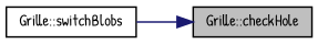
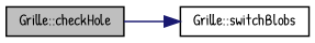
  digraph {
    rankdir=LR
    fontname="Patrick Hand"
    node [color=black fontname="Patrick Hand" fontsize=10 shape=record]
    n1 [fillcolor=grey75 fontcolor=black height=0.2 label="Grille::checkHole" style=filled width=0.4]
    n2 [height=0.2 label="Grille::switchBlobs" width=0.4]
-   n2 -> n1 [color=midnightblue fontname="Patrick Hand" fontsize=10 labelfontname=Helvetica labelfontsize=10 style=solid]
+   n1 -> n2 [color=midnightblue fontname="Patrick Hand" fontsize=10 labelfontname=Helvetica labelfontsize=10 style=solid]
  }
